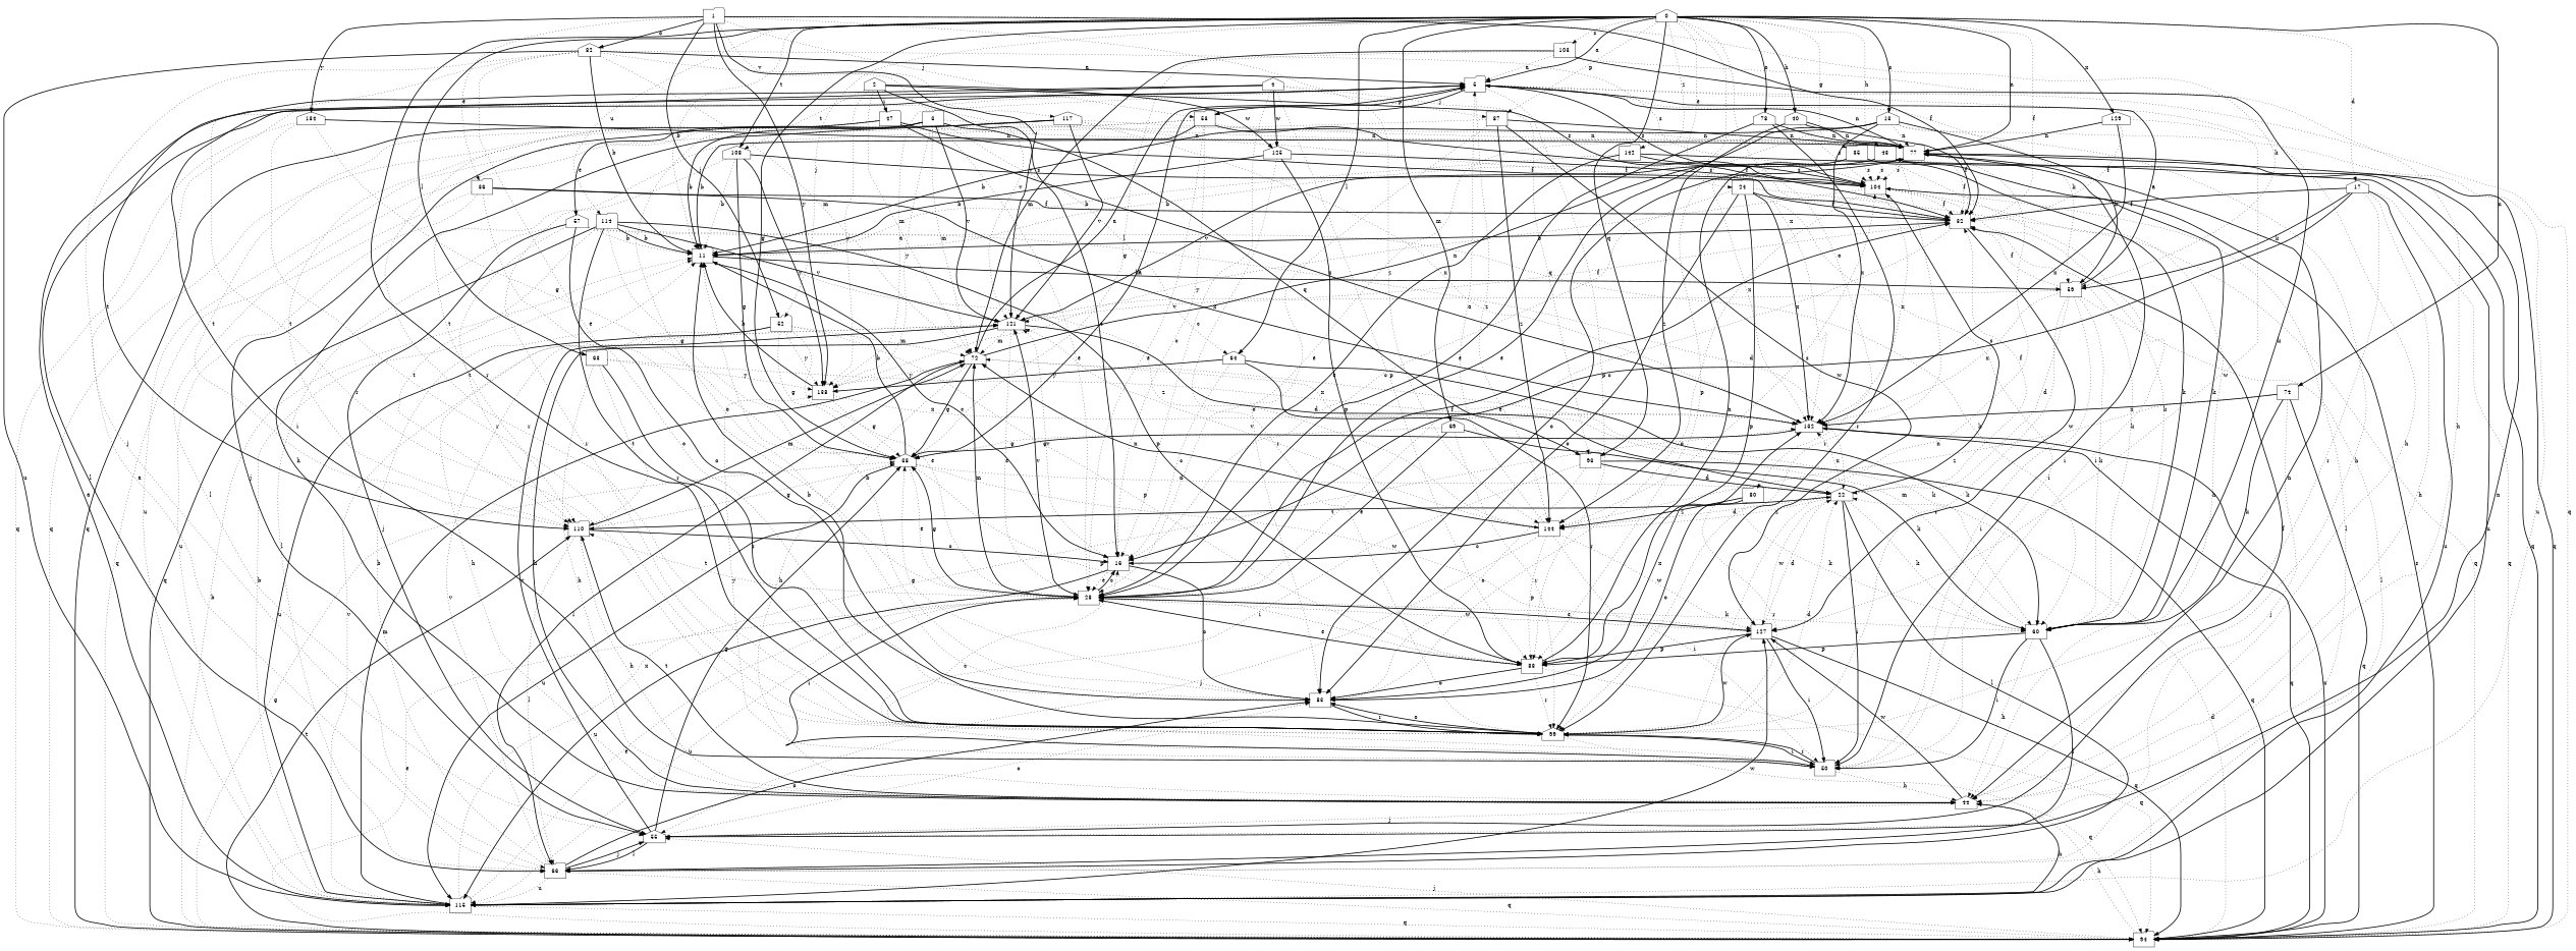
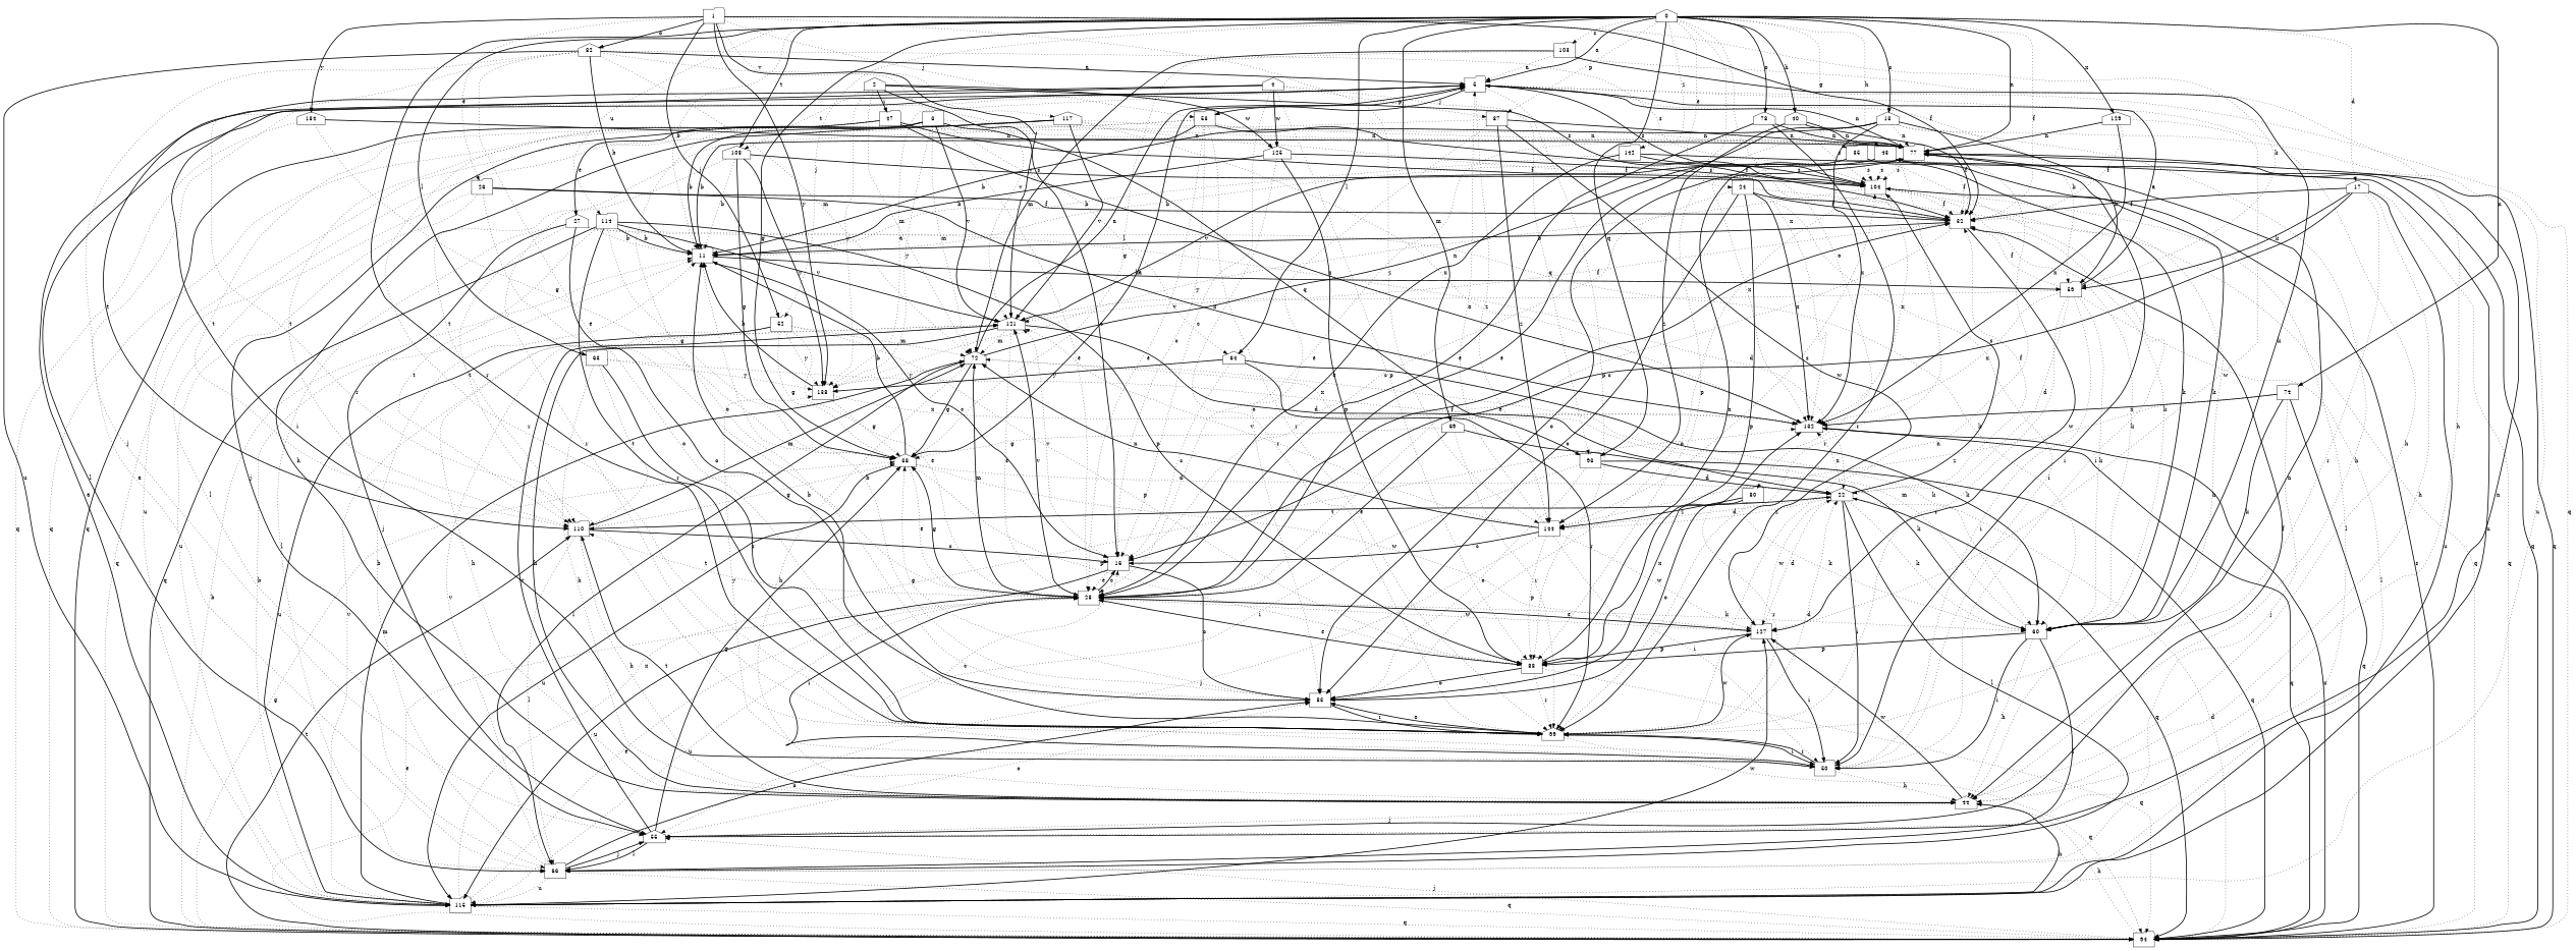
  strict digraph {
    node [shape=folder]
    edge [style=dotted]
    0 [shape=house]
    5
    11
    13 [shape=house]
    17 [shape=house]
    24
    32
    35
    38 [shape=house]
    40 [shape=house]
    43
    52
    63
    64 [shape=house]
    69 [shape=house]
    74
    77
    78 [shape=house]
    80
    87
    93
    99 [shape=house]
    103
    108 [shape=house]
    114
    129 [shape=house]
    132 [shape=house]
    142
    53
    59
    144
    104
    88
    44 [shape=house]
    66
    94
    16
    28
    115
    83
    50
    60
    127
    22 [shape=house]
    121 [shape=house]
    138
    72 [shape=house]
    110
    55 [shape=house]
    1
-   26 [label=36]
+   26
    82 [shape=house]
    117 [shape=house]
    134 [shape=house]
    2 [shape=house]
    47
    125 [shape=house]
    3
-   27 [shape=house label=57]
+   27 [shape=house]
    4 [shape=house]
    0 -> 5 [label=a style=bold]
    0 -> 11 [label=b]
    0 -> 13 [label=c style=bold]
    0 -> 17 [label=d]
    0 -> 24 [label=e]
    0 -> 32 [label=f]
    0 -> 35 [label=g]
    0 -> 38 [label=g style=bold]
    0 -> 40 [label=h style=bold]
    0 -> 43 [label=h]
    0 -> 52 [label=j]
    0 -> 63 [label=l style=bold]
    0 -> 64 [label=l style=bold]
    0 -> 69 [label=m style=bold]
    0 -> 74 [label=n style=bold]
    0 -> 77 [label=n style=bold]
    0 -> 78 [label=o style=bold]
    0 -> 80 [label=o]
    0 -> 87 [label=p]
    0 -> 93 [label=q style=bold]
    0 -> 99 [label=r style=bold]
    0 -> 103 [label=s]
    0 -> 108 [label=t style=bold]
    0 -> 114 [label=u]
    0 -> 129 [label=x style=bold]
    0 -> 132 [label=x]
    0 -> 142 [label=z]
    5 -> 77 [label=n style=bold]
    5 -> 53 [label=j style=bold]
    5 -> 59 [label=k]
    5 -> 144 [label=z]
    5 -> 104 [label=s style=bold]
    5 -> 88 [label=p]
    5 -> 44 [label=h]
    5 -> 66 [label=l style=bold]
    5 -> 94 [label=q]
    11 -> 59 [label=k style=bold]
-   11 -> 144 [label=z]
    11 -> 16 [label=c style=bold]
    13 -> 11 [label=b style=bold]
    13 -> 77 [label=n]
    13 -> 132 [label=x style=bold]
    13 -> 59 [label=k style=bold]
    13 -> 88 [label=p]
    13 -> 44 [label=h]
    13 -> 28 [label=e style=bold]
    13 -> 115 [label=u]
    17 -> 32 [label=f style=bold]
    17 -> 99 [label=r]
    17 -> 59 [label=k style=bold]
    17 -> 44 [label=h]
    17 -> 94 [label=q]
    17 -> 16 [label=c style=bold]
    17 -> 115 [label=u style=bold]
    24 -> 32 [label=f style=bold]
    24 -> 132 [label=x style=bold]
    24 -> 88 [label=p style=bold]
    24 -> 94 [label=q]
    24 -> 16 [label=c]
    24 -> 83 [label=o style=bold]
    24 -> 50 [label=i]
    32 -> 11 [label=b style=bold]
    32 -> 28 [label=e]
    32 -> 60 [label=k]
    32 -> 127 [label=w style=bold]
    35 -> 11 [label=b]
    35 -> 104 [label=s]
    35 -> 83 [label=o style=bold]
    35 -> 50 [label=i]
    35 -> 60 [label=k style=bold]
    38 -> 5 [label=a style=bold]
    38 -> 11 [label=b style=bold]
    38 -> 88 [label=p]
    38 -> 28 [label=e]
    38 -> 115 [label=u style=bold]
    38 -> 127 [label=w]
    38 -> 22 [label=d]
    40 -> 32 [label=f style=bold]
    40 -> 77 [label=n style=bold]
    40 -> 144 [label=z style=bold]
    40 -> 104 [label=s]
    40 -> 28 [label=e]
    43 -> 32 [label=f]
    43 -> 99 [label=r]
    43 -> 132 [label=x]
    43 -> 104 [label=s]
    43 -> 94 [label=q style=bold]
    43 -> 60 [label=k style=bold]
    43 -> 121 [label=v style=bold]
    52 -> 38 [label=g]
    52 -> 88 [label=p]
    52 -> 44 [label=h]
    52 -> 28 [label=e]
    52 -> 115 [label=u style=bold]
    52 -> 138 [label=y]
    52 -> 72 [label=m]
    63 -> 99 [label=r style=bold]
    63 -> 132 [label=x]
    63 -> 44 [label=h]
    63 -> 138 [label=y]
    63 -> 110 [label=t]
    64 -> 99 [label=r style=bold]
    64 -> 16 [label=c]
    64 -> 60 [label=k style=bold]
    64 -> 138 [label=y style=bold]
    69 -> 38 [label=g]
    69 -> 99 [label=r]
    69 -> 28 [label=e style=bold]
    69 -> 60 [label=k style=bold]
    74 -> 132 [label=x style=bold]
    74 -> 144 [label=z]
    74 -> 94 [label=q style=bold]
    74 -> 60 [label=k style=bold]
    74 -> 55 [label=j]
    77 -> 104 [label=s]
    77 -> 94 [label=q style=bold]
    77 -> 50 [label=i style=bold]
    78 -> 77 [label=n style=bold]
    78 -> 99 [label=r style=bold]
    78 -> 28 [label=e style=bold]
    80 -> 99 [label=r]
    80 -> 144 [label=z style=bold]
    80 -> 83 [label=o style=bold]
    80 -> 60 [label=k]
    87 -> 77 [label=n style=bold]
    87 -> 144 [label=z style=bold]
    87 -> 83 [label=o]
    87 -> 127 [label=w style=bold]
    87 -> 110 [label=t]
    93 -> 94 [label=q style=bold]
    93 -> 83 [label=o]
    93 -> 50 [label=i]
    93 -> 22 [label=d style=bold]
    99 -> 11 [label=b style=bold]
    99 -> 77 [label=n]
    99 -> 94 [label=q]
    99 -> 83 [label=o style=bold]
    99 -> 50 [label=i style=bold]
    99 -> 127 [label=w style=bold]
    99 -> 22 [label=d]
    103 -> 5 [label=a]
    103 -> 38 [label=g]
    103 -> 44 [label=h]
    103 -> 60 [label=k style=bold]
    103 -> 72 [label=m style=bold]
    108 -> 11 [label=b]
    108 -> 38 [label=g style=bold]
    108 -> 99 [label=r]
    108 -> 104 [label=s style=bold]
    108 -> 138 [label=y style=bold]
    114 -> 11 [label=b style=bold]
    114 -> 38 [label=g]
    114 -> 99 [label=r style=bold]
    114 -> 88 [label=p style=bold]
    114 -> 94 [label=q style=bold]
    114 -> 121 [label=v style=bold]
    114 -> 110 [label=t]
    129 -> 32 [label=f]
    129 -> 77 [label=n style=bold]
    129 -> 132 [label=x style=bold]
    129 -> 127 [label=w]
-   132 -> 38 [label=g style=bold]
    132 -> 94 [label=q style=bold]
    142 -> 11 [label=b]
    142 -> 104 [label=s style=bold]
    142 -> 28 [label=e style=bold]
    142 -> 115 [label=u style=bold]
    53 -> 11 [label=b style=bold]
    53 -> 32 [label=f style=bold]
    53 -> 77 [label=n]
-   134 -> 99 [label=r]
+   53 -> 99 [label=r]
    53 -> 66 [label=l]
    53 -> 16 [label=c]
    53 -> 28 [label=e]
    53 -> 115 [label=u]
    59 -> 5 [label=a style=bold]
    59 -> 32 [label=f]
    59 -> 99 [label=r]
    59 -> 132 [label=x]
    59 -> 66 [label=l]
    59 -> 50 [label=i]
    59 -> 60 [label=k]
    59 -> 22 [label=d]
    59 -> 121 [label=v]
    144 -> 5 [label=a]
    144 -> 104 [label=s]
    144 -> 88 [label=p]
    144 -> 16 [label=c style=bold]
    144 -> 50 [label=i]
    144 -> 127 [label=w]
    144 -> 22 [label=d]
    144 -> 121 [label=v]
    144 -> 72 [label=n style=bold]
    144 -> 55 [label=j]
    104 -> 32 [label=f]
    104 -> 132 [label=x]
    104 -> 44 [label=h]
    104 -> 66 [label=l]
    104 -> 83 [label=o]
    104 -> 60 [label=k]
    104 -> 138 [label=y]
    88 -> 77 [label=n style=bold]
    88 -> 99 [label=r]
    88 -> 94 [label=q]
    88 -> 28 [label=e style=bold]
    88 -> 83 [label=o style=bold]
    44 -> 77 [label=n style=bold]
    44 -> 127 [label=w style=bold]
    44 -> 110 [label=t style=bold]
    44 -> 55 [label=j]
    66 -> 5 [label=a]
    66 -> 11 [label=b]
    66 -> 94 [label=q]
    66 -> 115 [label=u]
    66 -> 83 [label=o style=bold]
    66 -> 121 [label=v]
    66 -> 55 [label=j style=bold]
    94 -> 11 [label=b]
    94 -> 38 [label=g]
    94 -> 132 [label=x style=bold]
    94 -> 104 [label=s style=bold]
    94 -> 44 [label=h]
    94 -> 28 [label=e]
    94 -> 22 [label=d]
    94 -> 110 [label=t style=bold]
    94 -> 55 [label=j]
    16 -> 28 [label=e]
    16 -> 115 [label=u style=bold]
    16 -> 83 [label=o style=bold]
    16 -> 121 [label=v]
    28 -> 32 [label=f style=bold]
    28 -> 38 [label=g style=bold]
    28 -> 16 [label=c style=bold]
    28 -> 115 [label=u]
    28 -> 50 [label=i style=bold]
    28 -> 60 [label=k]
    28 -> 127 [label=w]
    28 -> 121 [label=v style=bold]
    28 -> 72 [label=m style=bold]
    28 -> 110 [label=t]
    115 -> 5 [label=a style=bold]
    115 -> 11 [label=b]
    115 -> 132 [label=x]
    115 -> 44 [label=h style=bold]
    115 -> 94 [label=q]
    115 -> 28 [label=e]
    115 -> 127 [label=w style=bold]
    115 -> 121 [label=v]
    115 -> 72 [label=m style=bold]
    83 -> 11 [label=b]
    83 -> 38 [label=g]
    83 -> 99 [label=r style=bold]
    83 -> 132 [label=x style=bold]
    50 -> 99 [label=r style=bold]
    50 -> 44 [label=h]
    50 -> 16 [label=c]
    50 -> 138 [label=y]
    60 -> 88 [label=p style=bold]
    60 -> 44 [label=h]
    60 -> 66 [label=l style=bold]
    60 -> 50 [label=i style=bold]
    60 -> 72 [label=m]
    127 -> 88 [label=p style=bold]
    127 -> 28 [label=e style=bold]
    127 -> 50 [label=i style=bold]
    127 -> 22 [label=d]
    22 -> 32 [label=f]
    22 -> 132 [label=x]
    22 -> 144 [label=z]
    22 -> 104 [label=s style=bold]
    22 -> 66 [label=l style=bold]
-   127 -> 94 [label=q style=bold]
+   22 -> 94 [label=q style=bold]
    22 -> 50 [label=i style=bold]
    22 -> 60 [label=k]
    22 -> 127 [label=w]
    22 -> 110 [label=t style=bold]
    121 -> 32 [label=f]
    121 -> 44 [label=h style=bold]
    121 -> 28 [label=e]
    121 -> 22 [label=d style=bold]
    121 -> 72 [label=m]
    138 -> 5 [label=a]
    138 -> 11 [label=b style=bold]
    138 -> 38 [label=g]
    138 -> 132 [label=x]
    72 -> 5 [label=a style=bold]
    72 -> 38 [label=g style=bold]
    72 -> 77 [label=n style=bold]
    72 -> 44 [label=h]
    72 -> 66 [label=l style=bold]
    72 -> 60 [label=k]
    72 -> 138 [label=y]
    110 -> 38 [label=g]
    110 -> 44 [label=h]
    110 -> 66 [label=l]
    110 -> 16 [label=c style=bold]
    110 -> 72 [label=m style=bold]
    55 -> 32 [label=f style=bold]
    55 -> 38 [label=g style=bold]
    55 -> 77 [label=n style=bold]
    55 -> 66 [label=l style=bold]
    55 -> 83 [label=o]
    55 -> 121 [label=v style=bold]
    1 -> 32 [label=f style=bold]
    1 -> 52 [label=j style=bold]
    1 -> 53 [label=j]
    1 -> 59 [label=k]
    1 -> 144 [label=z]
    1 -> 121 [label=v style=bold]
    1 -> 138 [label=y style=bold]
    1 -> 26 [label=e]
    1 -> 82 [label=o style=bold]
    1 -> 117 [label=v]
    1 -> 134 [label=y style=bold]
    26 -> 32 [label=f style=bold]
    26 -> 132 [label=x style=bold]
    26 -> 94 [label=q]
    26 -> 115 [label=u]
    26 -> 83 [label=o]
    82 -> 5 [label=a style=bold]
    82 -> 11 [label=b style=bold]
    82 -> 99 [label=r]
    82 -> 104 [label=s]
    82 -> 28 [label=e]
    82 -> 115 [label=u style=bold]
    82 -> 121 [label=v]
    82 -> 72 [label=m]
    82 -> 55 [label=j]
    117 -> 32 [label=f]
    117 -> 77 [label=n]
    117 -> 132 [label=x]
    117 -> 44 [label=h style=bold]
    117 -> 94 [label=q]
    117 -> 121 [label=v style=bold]
    117 -> 55 [label=j style=bold]
    134 -> 38 [label=g]
    134 -> 77 [label=n style=bold]
    134 -> 94 [label=q]
    2 -> 108 [label=t]
    2 -> 104 [label=s style=bold]
    2 -> 16 [label=c style=bold]
    2 -> 138 [label=y]
    2 -> 72 [label=m]
    2 -> 47 [label=i style=bold]
    2 -> 125 [label=w style=bold]
    47 -> 32 [label=f style=bold]
    47 -> 77 [label=n]
    47 -> 99 [label=r]
    47 -> 132 [label=x style=bold]
    47 -> 94 [label=q style=bold]
    47 -> 110 [label=t]
    125 -> 11 [label=b style=bold]
    125 -> 99 [label=r]
    125 -> 104 [label=s style=bold]
    125 -> 88 [label=p style=bold]
    3 -> 11 [label=b style=bold]
    3 -> 64 [label=l]
    3 -> 77 [label=n]
    3 -> 93 [label=q style=bold]
    3 -> 28 [label=e]
    3 -> 83 [label=o]
    3 -> 121 [label=v style=bold]
    3 -> 138 [label=y]
    3 -> 72 [label=m]
    3 -> 110 [label=t]
    3 -> 27 [label=e style=bold]
    27 -> 11 [label=b]
    27 -> 66 [label=l]
    27 -> 83 [label=o style=bold]
    27 -> 60 [label=k]
    27 -> 22 [label=d]
    27 -> 110 [label=t]
    27 -> 55 [label=j style=bold]
    4 -> 87 [label=p]
    4 -> 93 [label=q]
    4 -> 88 [label=p]
    4 -> 16 [label=c]
    4 -> 50 [label=i style=bold]
    4 -> 110 [label=t style=bold]
    4 -> 125 [label=w style=bold]
  }
